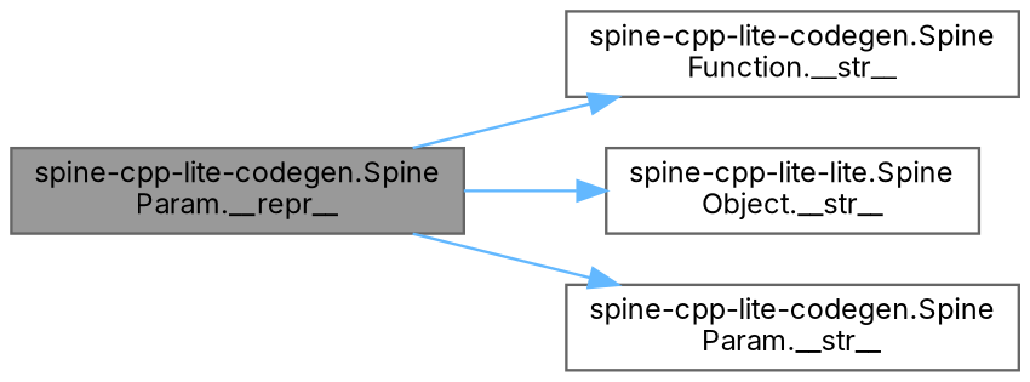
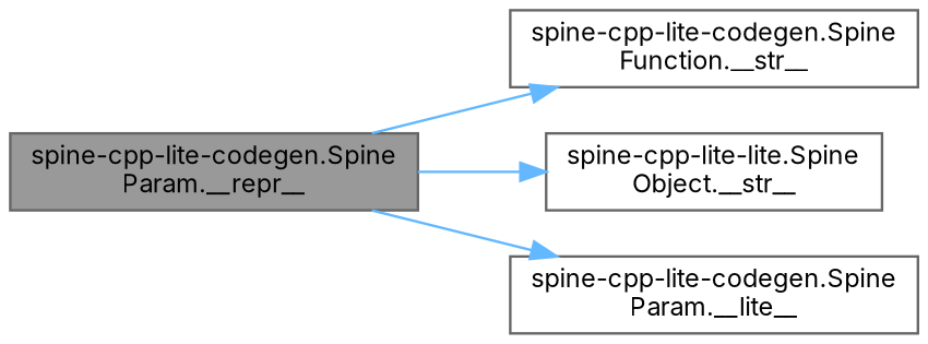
  digraph {
    fontname=Inter
    rankdir=LR
    node [color=grey40 fillcolor=white fontname=Inter fontsize=10 shape=box style=filled]
    edge [color=steelblue1 fontname=Inter fontsize=10 labelfontname=Helvetica labelfontsize=10 style=solid]
    n1 [color=gray40 fillcolor=grey60 fontcolor=black height=0.2 label="spine-cpp-lite-codegen.Spine\lParam.__repr__" width=0.4]
    n2 [height=0.2 label="spine-cpp-lite-codegen.Spine\lFunction.__str__" width=0.4]
    n3 [height=0.2 label="spine-cpp-lite-lite.Spine\lObject.__str__" width=0.4]
-   n4 [height=0.2 label="spine-cpp-lite-codegen.Spine\lParam.__str__" width=0.4]
+   n4 [height=0.2 label="spine-cpp-lite-codegen.Spine\lParam.__lite__" width=0.4]
    n1 -> n2
    n1 -> n3
    n1 -> n4
  }
